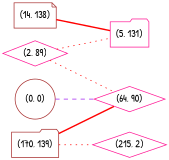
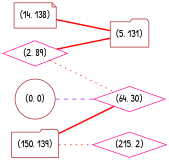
  graph {
    fontname="Patrick Hand"
    rankdir=LR
    node [color=brown fontname="Patrick Hand" shape=diamond]
    edge [color=red fontname="Patrick Hand" style=bold weight=1]
    "(14, 138)" [shape=note]
-   "(5, 131)" [color=deeppink shape=folder]
-   "(170, 139)" [shape=folder]
+   "(5, 131)" [shape=folder]
+   "(170, 139)" [shape=folder label="(150, 139)"]
    "(215, 2)" [color=deeppink]
-   "(64, 30)" [color=deeppink label="(64, 90)"]
+   "(64, 30)" [color=deeppink]
    "(0, 0)" [shape=circle]
    "(2, 89)" [color=deeppink]
    "(14, 138)" -- "(5, 131)"
    "(170, 139)" -- "(215, 2)" [style=dotted]
    "(170, 139)" -- "(64, 30)"
    "(0, 0)" -- "(64, 30)" [color=purple style=dashed weight=4]
-   "(2, 89)" -- "(5, 131)" [style=dotted]
+   "(2, 89)" -- "(5, 131)"
    "(2, 89)" -- "(64, 30)" [style=dotted]
  }
